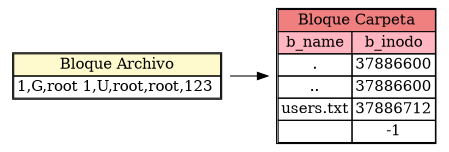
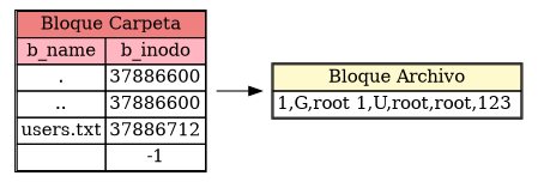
  digraph {
    rankdir=LR
    node [shape=none]
    n1 [label=<<table CELLSPACING="0"> <tr> <td colspan="2" bgcolor="lightcoral">Bloque Carpeta</td></tr> <tr> <td bgcolor="lightpink">b_name</td> <td bgcolor="lightpink">b_inodo</td> </tr> <tr> <td>.</td> <td>37886600</td> </tr> <tr> <td>..</td> <td>37886600</td> </tr> <tr> <td>users.txt</td> <td>37886712</td> </tr> <tr> <td></td> <td>-1</td> </tr> </table>>]
    n2 [label=<<table CELLSPACING="0"> <tr> <td bgcolor="lemonchiffon">Bloque Archivo</td></tr> <tr> <td>1,G,root 1,U,root,root,123 </td> </tr> </table>>]
-   n2 -> n1
+   n1 -> n2
  }
